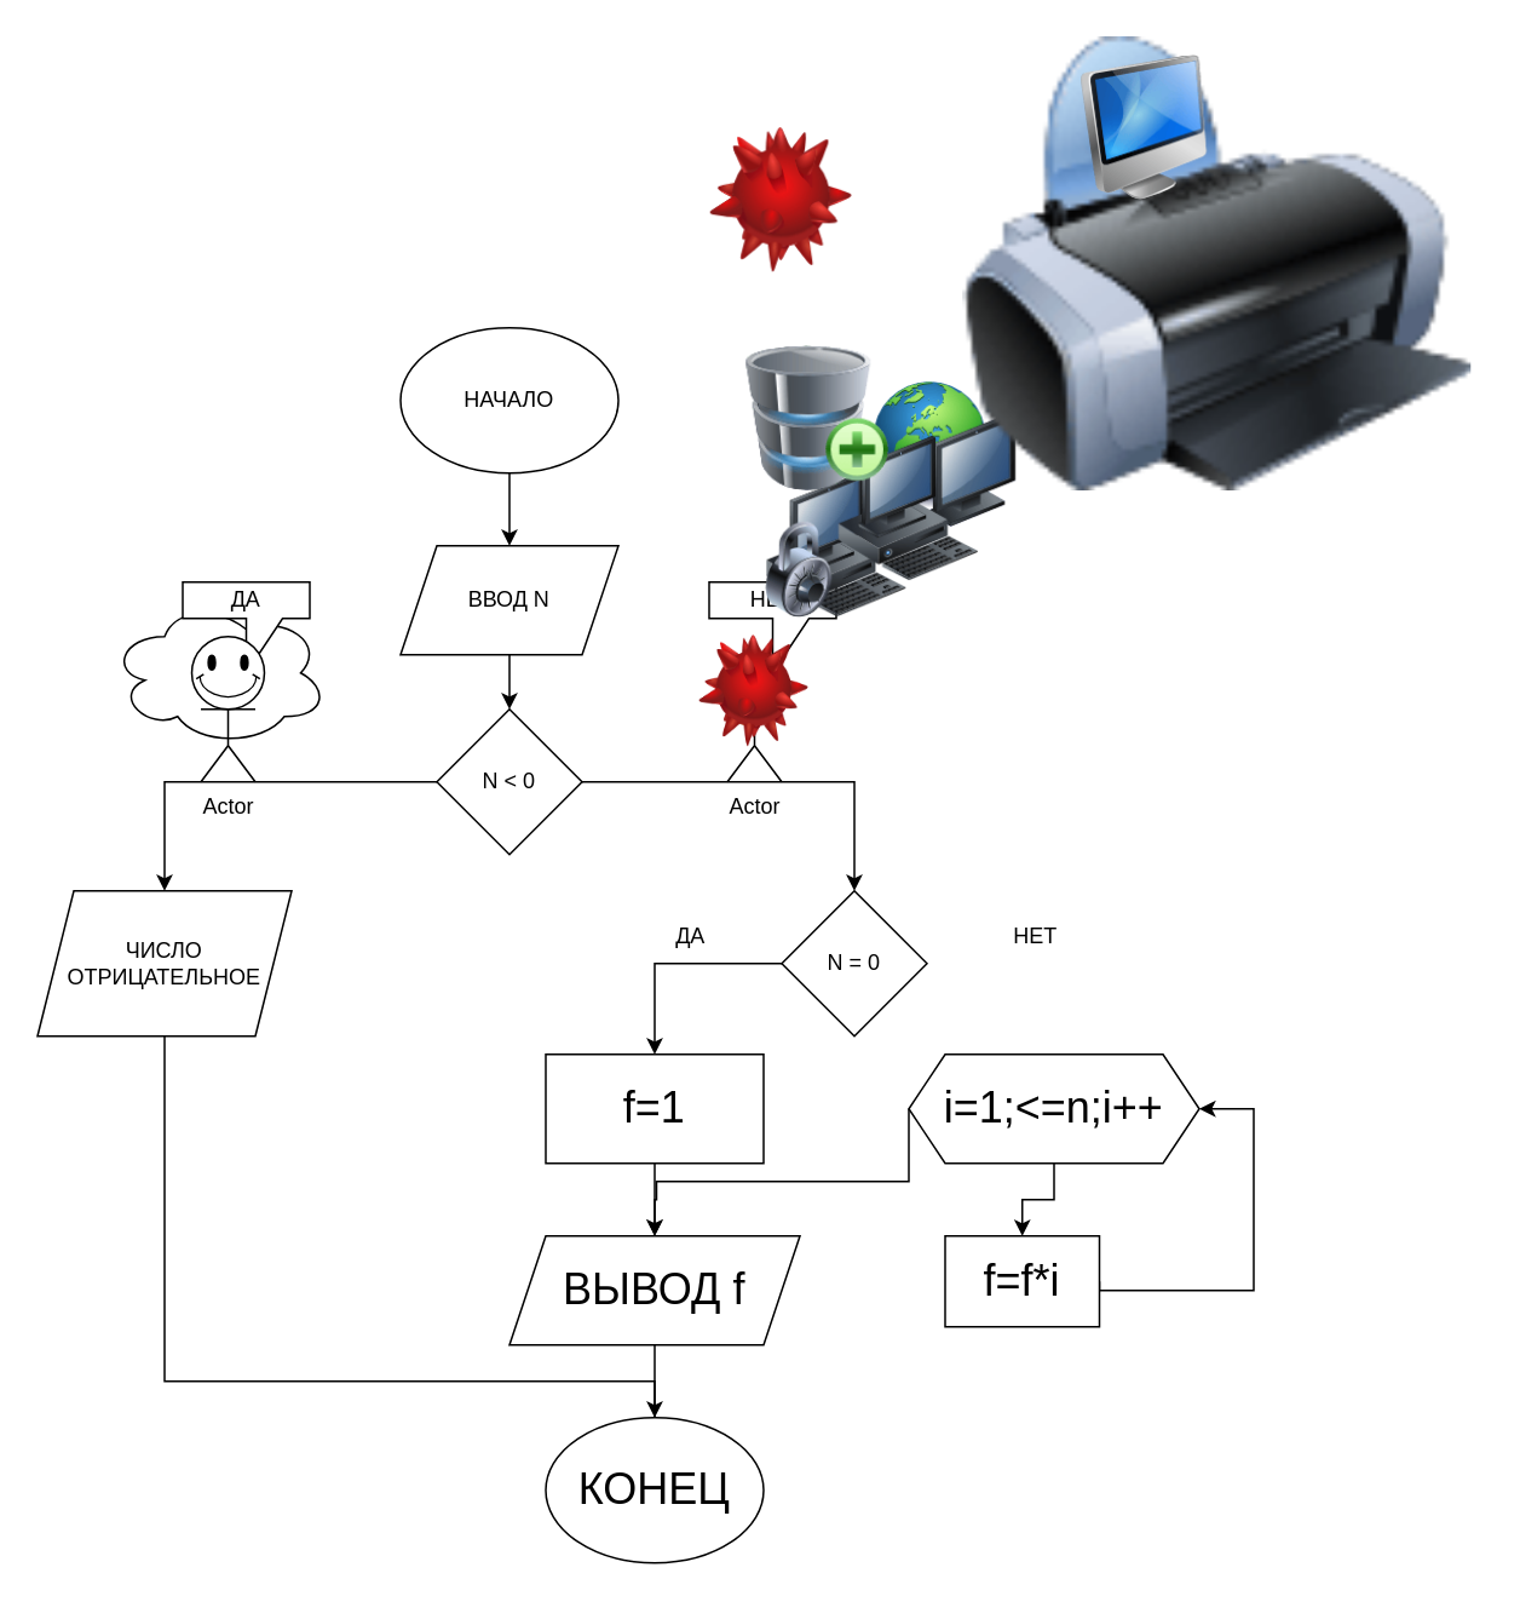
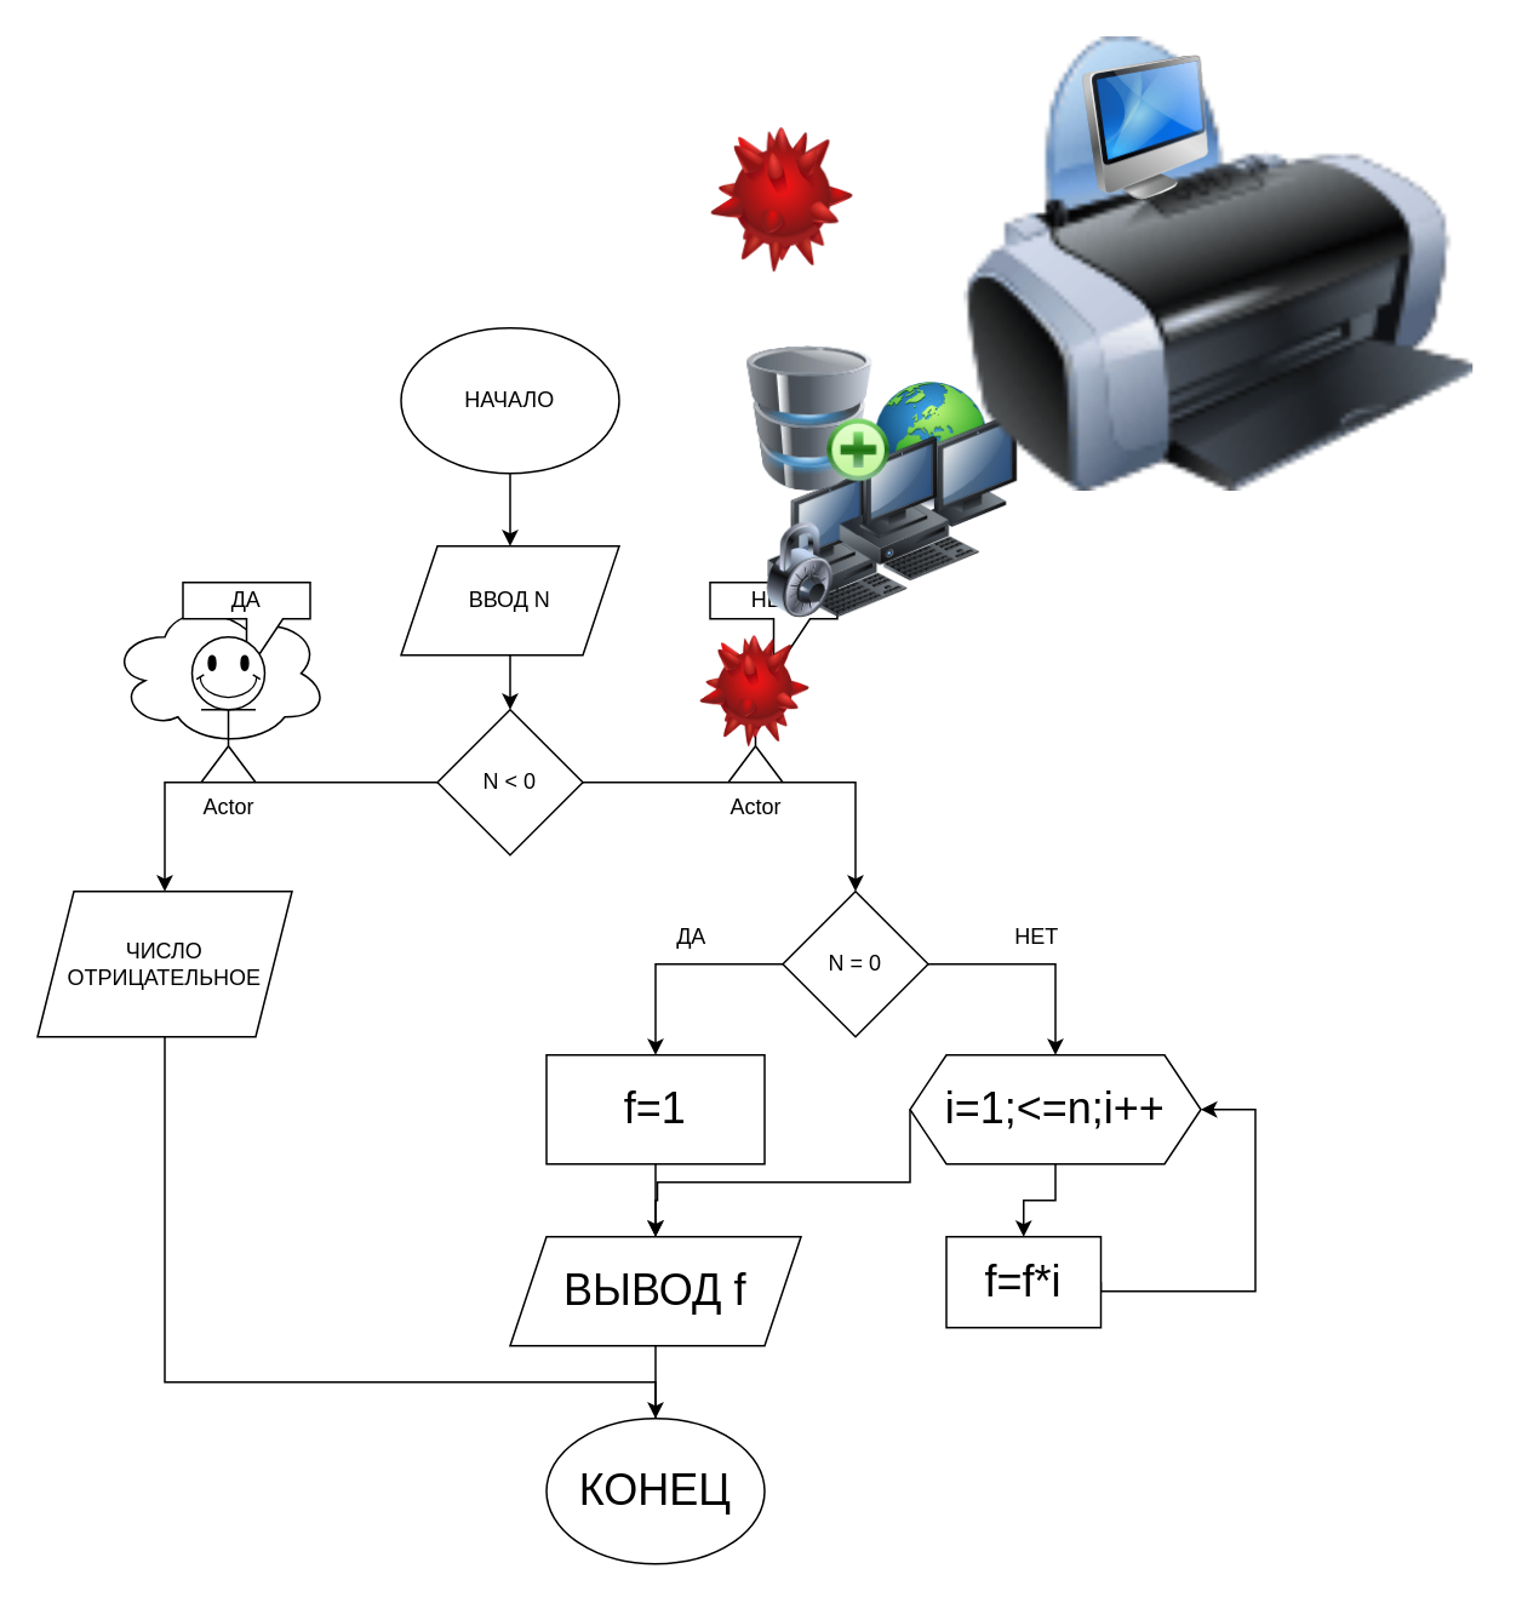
  <mxCell id="0" />
  <mxCell id="1" parent="0" />
  <mxCell id="2" value="НАЧАЛО" style="ellipse;whiteSpace=wrap;html=1;" vertex="1" parent="1"><mxGeometry x="220" y="180" width="120" height="80" as="geometry" /></mxCell>
  <mxCell id="3" style="edgeStyle=orthogonalEdgeStyle;rounded=0;orthogonalLoop=1;jettySize=auto;html=1;exitX=0.5;exitY=1;exitDx=0;exitDy=0;entryX=0.5;entryY=0;entryDx=0;entryDy=0;" edge="1" parent="1" source="4" target="8"><mxGeometry relative="1" as="geometry" /></mxCell>
  <mxCell id="4" value="ВВОД N" style="shape=parallelogram;perimeter=parallelogramPerimeter;whiteSpace=wrap;html=1;fixedSize=1;" vertex="1" parent="1"><mxGeometry x="220" y="300" width="120" height="60" as="geometry" /></mxCell>
  <mxCell id="5" value="" style="endArrow=classic;html=1;rounded=0;exitX=0.5;exitY=1;exitDx=0;exitDy=0;entryX=0.5;entryY=0;entryDx=0;entryDy=0;" edge="1" parent="1" source="2" target="4"><mxGeometry width="50" height="50" relative="1" as="geometry"><mxPoint x="260" y="460" as="sourcePoint" /><mxPoint x="310" y="410" as="targetPoint" /></mxGeometry></mxCell>
  <mxCell id="6" value="" style="ellipse;shape=cloud;whiteSpace=wrap;html=1;" vertex="1" parent="1"><mxGeometry x="60" y="330" width="120" height="80" as="geometry" /></mxCell>
  <mxCell id="7" style="edgeStyle=orthogonalEdgeStyle;rounded=0;orthogonalLoop=1;jettySize=auto;html=1;exitX=1;exitY=0.5;exitDx=0;exitDy=0;entryX=0.5;entryY=0;entryDx=0;entryDy=0;" edge="1" parent="1" source="8" target="13"><mxGeometry relative="1" as="geometry" /></mxCell>
  <mxCell id="8" value="N &amp;lt; 0" style="rhombus;whiteSpace=wrap;html=1;" vertex="1" parent="1"><mxGeometry x="240" y="390" width="80" height="80" as="geometry" /></mxCell>
  <mxCell id="9" style="edgeStyle=orthogonalEdgeStyle;rounded=0;orthogonalLoop=1;jettySize=auto;html=1;exitX=0.5;exitY=1;exitDx=0;exitDy=0;entryX=0;entryY=0.5;entryDx=0;entryDy=0;" edge="1" parent="1" source="10" target="32"><mxGeometry relative="1" as="geometry"><Array as="points"><mxPoint x="90" y="760" /><mxPoint x="360" y="760" /><mxPoint x="360" y="820" /></Array></mxGeometry></mxCell>
  <mxCell id="10" value="ЧИСЛО ОТРИЦАТЕЛЬНОЕ" style="shape=parallelogram;perimeter=parallelogramPerimeter;whiteSpace=wrap;html=1;fixedSize=1;" vertex="1" parent="1"><mxGeometry x="20" y="490" width="140" height="80" as="geometry" /></mxCell>
  <mxCell id="11" style="edgeStyle=orthogonalEdgeStyle;rounded=0;orthogonalLoop=1;jettySize=auto;html=1;exitX=0;exitY=0.5;exitDx=0;exitDy=0;entryX=0.5;entryY=0;entryDx=0;entryDy=0;" edge="1" parent="1" source="13" target="20"><mxGeometry relative="1" as="geometry" /></mxCell>
+ <mxCell id="12" style="edgeStyle=orthogonalEdgeStyle;rounded=0;orthogonalLoop=1;jettySize=auto;html=1;exitX=1;exitY=0.5;exitDx=0;exitDy=0;entryX=0.5;entryY=0;entryDx=0;entryDy=0;" edge="1" parent="1" source="13" target="26"><mxGeometry relative="1" as="geometry" /></mxCell>
  <mxCell id="13" value="N = 0" style="rhombus;whiteSpace=wrap;html=1;" vertex="1" parent="1"><mxGeometry x="430" y="490" width="80" height="80" as="geometry" /></mxCell>
  <mxCell id="14" value="" style="endArrow=classic;html=1;rounded=0;exitX=0;exitY=0.5;exitDx=0;exitDy=0;entryX=0.5;entryY=0;entryDx=0;entryDy=0;" edge="1" parent="1" source="8" target="10"><mxGeometry width="50" height="50" relative="1" as="geometry"><mxPoint x="260" y="570" as="sourcePoint" /><mxPoint x="310" y="520" as="targetPoint" /><Array as="points"><mxPoint x="90" y="430" /></Array></mxGeometry></mxCell>
  <mxCell id="15" value="Actor" style="shape=umlActor;verticalLabelPosition=bottom;verticalAlign=top;html=1;outlineConnect=0;" vertex="1" parent="1"><mxGeometry x="110" y="370" width="30" height="60" as="geometry" /></mxCell>
  <mxCell id="16" value="ДА" style="shape=callout;whiteSpace=wrap;html=1;perimeter=calloutPerimeter;" vertex="1" parent="1"><mxGeometry x="100" y="320" width="70" height="50" as="geometry" /></mxCell>
  <mxCell id="17" value="Actor" style="shape=umlActor;verticalLabelPosition=bottom;verticalAlign=top;html=1;outlineConnect=0;" vertex="1" parent="1"><mxGeometry x="400" y="370" width="30" height="60" as="geometry" /></mxCell>
  <mxCell id="18" value="НЕТ" style="shape=callout;whiteSpace=wrap;html=1;perimeter=calloutPerimeter;" vertex="1" parent="1"><mxGeometry x="390" y="320" width="70" height="50" as="geometry" /></mxCell>
  <mxCell id="19" style="edgeStyle=orthogonalEdgeStyle;rounded=0;orthogonalLoop=1;jettySize=auto;html=1;exitX=0.5;exitY=1;exitDx=0;exitDy=0;entryX=0.5;entryY=0;entryDx=0;entryDy=0;" edge="1" parent="1" source="20" target="31"><mxGeometry relative="1" as="geometry" /></mxCell>
  <mxCell id="20" value="&lt;font style=&quot;font-size: 24px;&quot;&gt;f=1&lt;/font&gt;" style="rounded=0;whiteSpace=wrap;html=1;" vertex="1" parent="1"><mxGeometry x="300" y="580" width="120" height="60" as="geometry" /></mxCell>
  <mxCell id="21" value="ДА" style="text;html=1;align=center;verticalAlign=middle;whiteSpace=wrap;rounded=0;" vertex="1" parent="1"><mxGeometry x="350" y="500" width="60" height="30" as="geometry" /></mxCell>
  <mxCell id="22" value="" style="shape=image;html=1;verticalLabelPosition=bottom;verticalAlign=top;imageAspect=1;aspect=fixed;image=img/clipart/Gear_128x128.png" vertex="1" parent="1"><mxGeometry x="397.74" y="360" width="34.52" height="40.5" as="geometry" /></mxCell>
  <mxCell id="23" value="" style="verticalLabelPosition=bottom;verticalAlign=top;html=1;shape=mxgraph.basic.smiley" vertex="1" parent="1"><mxGeometry x="105" y="350" width="40" height="40" as="geometry" /></mxCell>
  <mxCell id="24" style="edgeStyle=orthogonalEdgeStyle;rounded=0;orthogonalLoop=1;jettySize=auto;html=1;exitX=0;exitY=0.5;exitDx=0;exitDy=0;" edge="1" parent="1" source="26"><mxGeometry relative="1" as="geometry"><mxPoint x="360" y="680" as="targetPoint" /><Array as="points"><mxPoint x="500" y="650" /><mxPoint x="361" y="650" /><mxPoint x="361" y="660" /></Array></mxGeometry></mxCell>
  <mxCell id="25" style="edgeStyle=orthogonalEdgeStyle;rounded=0;orthogonalLoop=1;jettySize=auto;html=1;exitX=0.5;exitY=1;exitDx=0;exitDy=0;entryX=0.5;entryY=0;entryDx=0;entryDy=0;" edge="1" parent="1" source="26" target="29"><mxGeometry relative="1" as="geometry" /></mxCell>
  <mxCell id="26" value="&lt;font style=&quot;font-size: 24px;&quot;&gt;i=1;&amp;lt;=n;i++&lt;/font&gt;" style="shape=hexagon;perimeter=hexagonPerimeter2;whiteSpace=wrap;html=1;fixedSize=1;" vertex="1" parent="1"><mxGeometry x="500" y="580" width="160" height="60" as="geometry" /></mxCell>
  <mxCell id="27" value="НЕТ" style="text;html=1;align=center;verticalAlign=middle;whiteSpace=wrap;rounded=0;" vertex="1" parent="1"><mxGeometry x="540" y="500" width="60" height="30" as="geometry" /></mxCell>
  <mxCell id="28" style="edgeStyle=orthogonalEdgeStyle;rounded=0;orthogonalLoop=1;jettySize=auto;html=1;exitX=1;exitY=0.5;exitDx=0;exitDy=0;entryX=1;entryY=0.5;entryDx=0;entryDy=0;" edge="1" parent="1" source="29" target="26"><mxGeometry relative="1" as="geometry"><Array as="points"><mxPoint x="690" y="710" /><mxPoint x="690" y="610" /></Array></mxGeometry></mxCell>
  <mxCell id="29" value="&lt;font style=&quot;font-size: 24px;&quot;&gt;f=f*i&lt;/font&gt;" style="rounded=0;whiteSpace=wrap;html=1;" vertex="1" parent="1"><mxGeometry x="520" y="680" width="85" height="50" as="geometry" /></mxCell>
  <mxCell id="30" style="edgeStyle=orthogonalEdgeStyle;rounded=0;orthogonalLoop=1;jettySize=auto;html=1;exitX=0.5;exitY=1;exitDx=0;exitDy=0;entryX=0.5;entryY=0;entryDx=0;entryDy=0;" edge="1" parent="1" source="31" target="32"><mxGeometry relative="1" as="geometry" /></mxCell>
  <mxCell id="31" value="&lt;font style=&quot;font-size: 24px;&quot;&gt;ВЫВОД f&lt;/font&gt;" style="shape=parallelogram;perimeter=parallelogramPerimeter;whiteSpace=wrap;html=1;fixedSize=1;" vertex="1" parent="1"><mxGeometry x="280" y="680" width="160" height="60" as="geometry" /></mxCell>
  <mxCell id="32" value="&lt;font style=&quot;font-size: 24px;&quot;&gt;КОНЕЦ&lt;/font&gt;" style="ellipse;whiteSpace=wrap;html=1;" vertex="1" parent="1"><mxGeometry x="300" y="780" width="120" height="80" as="geometry" /></mxCell>
  <mxCell id="33" value="" style="image;html=1;image=img/lib/clip_art/computers/Secure_System_128x128.png" vertex="1" parent="1"><mxGeometry x="420" y="260" width="80" height="80" as="geometry" /></mxCell>
  <mxCell id="34" value="" style="image;html=1;image=img/lib/clip_art/computers/Network_128x128.png" vertex="1" parent="1"><mxGeometry x="480" y="210" width="80" height="80" as="geometry" /></mxCell>
  <mxCell id="35" value="" style="image;html=1;image=img/lib/clip_art/computers/Workstation_128x128.png" vertex="1" parent="1"><mxGeometry x="460" y="240" width="80" height="80" as="geometry" /></mxCell>
  <mxCell id="36" value="" style="image;html=1;image=img/lib/clip_art/computers/Stylus_128x128.png" vertex="1" parent="1"><mxGeometry x="630" width="80" height="80" as="geometry" y="160" /></mxCell>
  <mxCell id="37" value="" style="image;html=1;image=img/lib/clip_art/computers/Printer_128x128.png" vertex="1" parent="1"><mxGeometry x="525" y="20" width="290" height="250" as="geometry" /></mxCell>
  <mxCell id="38" value="" style="image;html=1;image=img/lib/clip_art/computers/Database_Add_128x128.png" vertex="1" parent="1"><mxGeometry x="410" y="190" width="80" height="80" as="geometry" /></mxCell>
  <mxCell id="39" value="" style="image;html=1;image=img/lib/clip_art/computers/iMac_128x128.png" vertex="1" parent="1"><mxGeometry x="590" y="30" width="80" height="80" as="geometry" /></mxCell>
  <mxCell id="40" value="" style="image;html=1;image=img/lib/clip_art/computers/Virus_128x128.png" vertex="1" parent="1"><mxGeometry x="385" y="346.31" width="60" height="67.88" as="geometry" /></mxCell>
  <mxCell id="41" value="" style="image;html=1;image=img/lib/clip_art/computers/Virus_128x128.png" vertex="1" parent="1"><mxGeometry x="390" y="70" width="80" height="80" as="geometry" /></mxCell>
